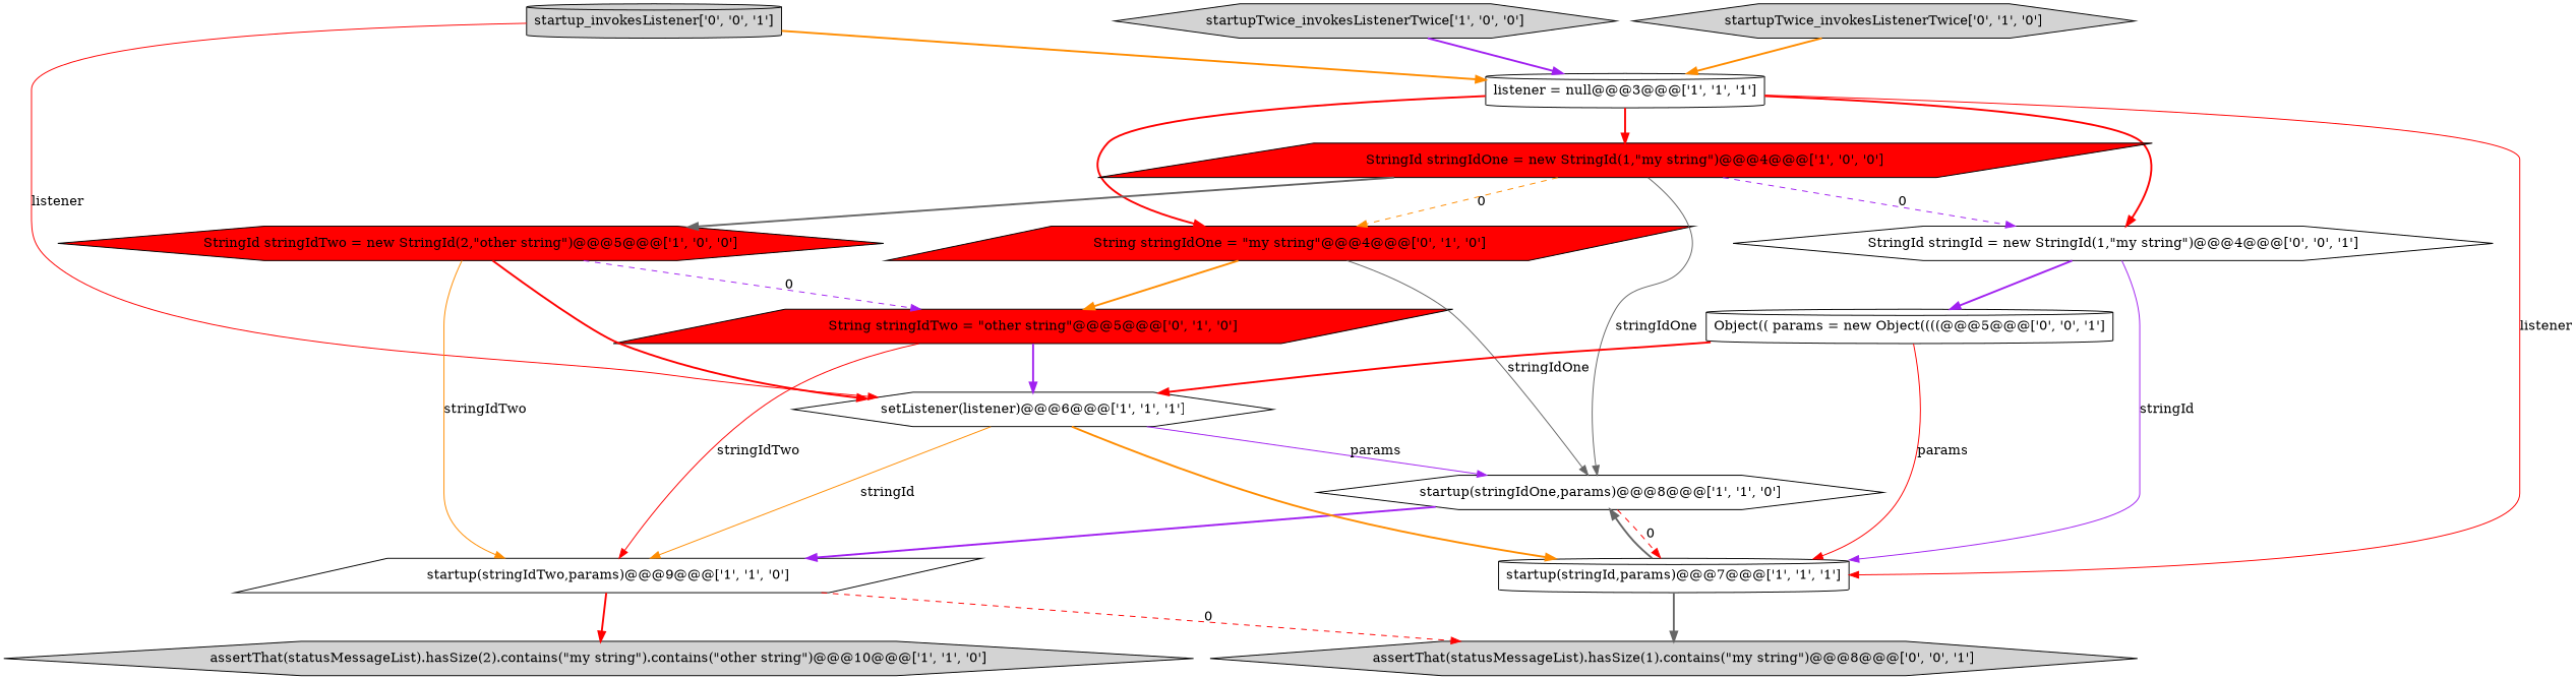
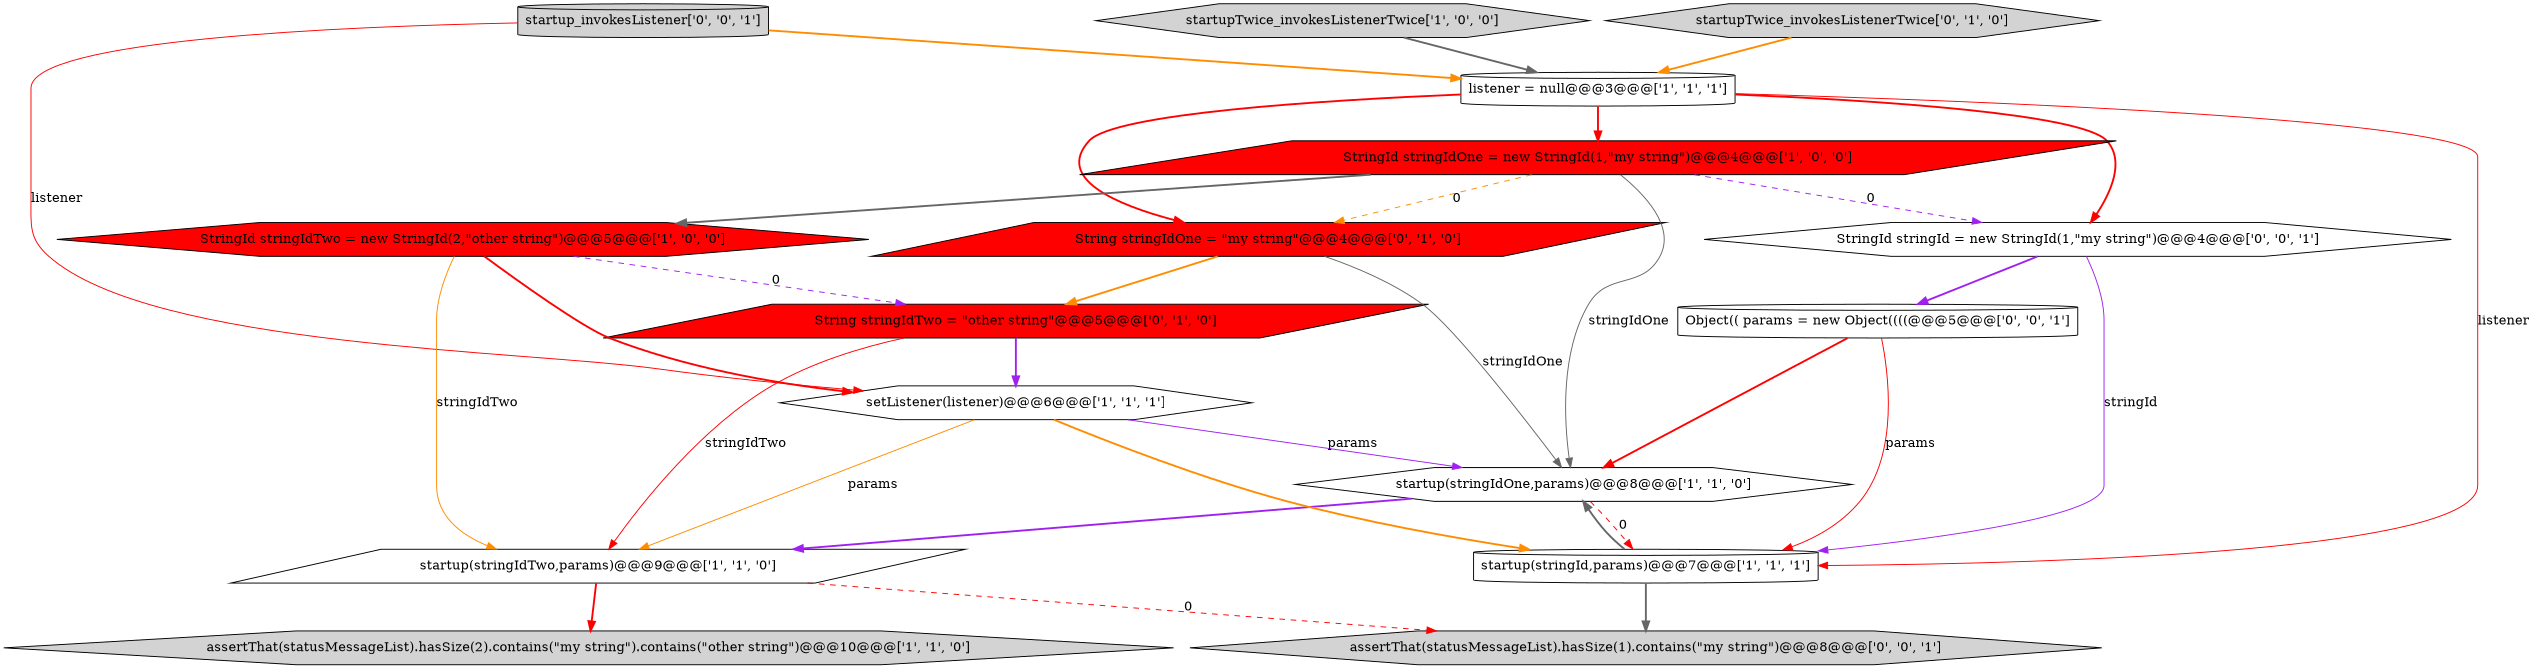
  digraph {
    node [fillcolor=white shape=hexagon style=filled]
    edge [color=red style=bold]
    n1 [label="startup(stringIdOne,params)@@@8@@@['1', '1', '0']"]
    n2 [label="startup(stringIdTwo,params)@@@9@@@['1', '1', '0']" shape=parallelogram]
    n3 [label="startup(stringId,params)@@@7@@@['1', '1', '1']" shape=cylinder]
    n4 [fillcolor=lightgray label="assertThat(statusMessageList).hasSize(1).contains(\"my string\")@@@8@@@['0', '0', '1']"]
    n5 [fillcolor=lightgray label="assertThat(statusMessageList).hasSize(2).contains(\"my string\").contains(\"other string\")@@@10@@@['1', '1', '0']"]
    n6 [fillcolor=red label="String stringIdTwo = \"other string\"@@@5@@@['0', '1', '0']" shape=parallelogram]
    n7 [label="setListener(listener)@@@6@@@['1', '1', '1']"]
    n8 [fillcolor=lightgray label="startupTwice_invokesListenerTwice['1', '0', '0']"]
    n9 [label="listener = null@@@3@@@['1', '1', '1']" shape=cylinder]
    n10 [label="StringId stringId = new StringId(1,\"my string\")@@@4@@@['0', '0', '1']"]
    n11 [fillcolor=red label="String stringIdOne = \"my string\"@@@4@@@['0', '1', '0']" shape=parallelogram]
    n12 [fillcolor=red label="StringId stringIdOne = new StringId(1,\"my string\")@@@4@@@['1', '0', '0']" shape=parallelogram]
    n13 [fillcolor=lightgray label="startup_invokesListener['0', '0', '1']" shape=cylinder]
    n14 [label="Object(( params = new Object((((@@@5@@@['0', '0', '1']" shape=cylinder]
    n15 [fillcolor=red label="StringId stringIdTwo = new StringId(2,\"other string\")@@@5@@@['1', '0', '0']"]
    n16 [fillcolor=lightgray label="startupTwice_invokesListenerTwice['0', '1', '0']"]
    n1 -> n2 [color=purple]
    n1 -> n3 [label=0 style=dashed]
    n2 -> n4 [label=0 style=dashed]
    n2 -> n5
    n3 -> n1 [color=gray40]
    n3 -> n4 [color=gray40]
    n6 -> n2 [label=stringIdTwo style=solid]
    n6 -> n7 [color=purple]
    n7 -> n1 [color=purple label=params style=solid]
-   n7 -> n2 [color=darkorange label=stringId style=solid]
+   n7 -> n2 [color=darkorange label=params style=solid]
    n7 -> n3 [color=darkorange]
-   n8 -> n9 [color=purple]
+   n8 -> n9 [color=gray40]
    n9 -> n3 [label=listener style=solid]
    n9 -> n10
    n9 -> n11
    n9 -> n12
    n10 -> n3 [color=purple label=stringId style=solid]
    n10 -> n14 [color=purple]
    n11 -> n1 [color=gray40 label=stringIdOne style=solid]
    n11 -> n6 [color=darkorange]
    n12 -> n1 [color=gray40 label=stringIdOne style=solid]
    n12 -> n10 [color=purple label=0 style=dashed]
    n12 -> n11 [color=darkorange label=0 style=dashed]
    n12 -> n15 [color=gray40]
    n13 -> n7 [label=listener style=solid]
    n13 -> n9 [color=darkorange]
    n14 -> n3 [label=params style=solid]
-   n14 -> n7
+   n14 -> n1
    n15 -> n2 [color=darkorange label=stringIdTwo style=solid]
    n15 -> n6 [color=purple label=0 style=dashed]
    n15 -> n7
    n16 -> n9 [color=darkorange]
  }
